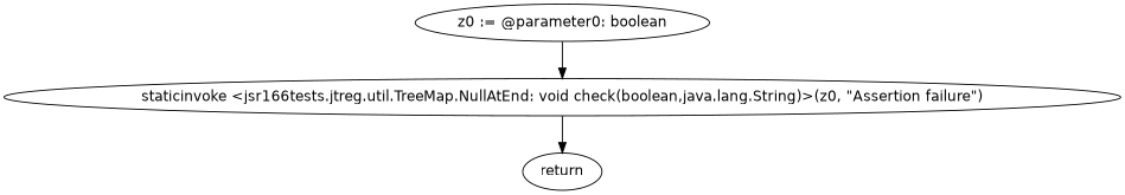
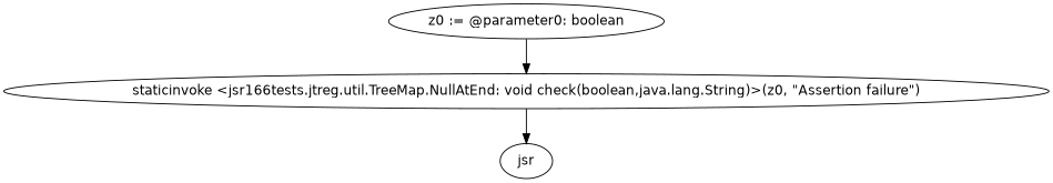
  digraph {
    fontname="DejaVu Sans"
    node [fontname="DejaVu Sans"]
    edge [fontname="DejaVu Sans"]
    "z0 := @parameter0: boolean"
    "staticinvoke <jsr166tests.jtreg.util.TreeMap.NullAtEnd: void check(boolean,java.lang.String)>(z0, \"Assertion failure\")"
-   return
+   return [label=jsr]
    "z0 := @parameter0: boolean" -> "staticinvoke <jsr166tests.jtreg.util.TreeMap.NullAtEnd: void check(boolean,java.lang.String)>(z0, \"Assertion failure\")"
    "staticinvoke <jsr166tests.jtreg.util.TreeMap.NullAtEnd: void check(boolean,java.lang.String)>(z0, \"Assertion failure\")" -> return
  }
